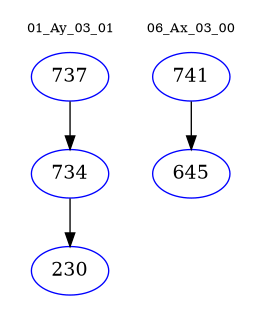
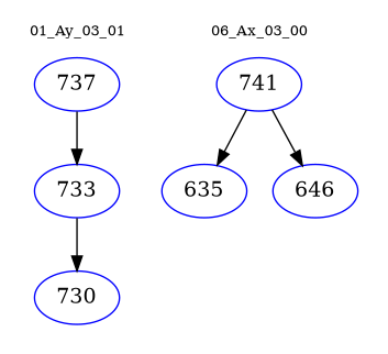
  digraph {
    node [color=blue]
    edge [color=black]
-   n1 [label=734]
+   n1 [label=733]
    n2 [label=737]
-   n3 [label=230]
+   n3 [label=730]
    n4 [label=741]
-   n6 [label=645]
+   n5 [label=635]
+   n6 [label=646]
    subgraph cluster_1 {
      color=white
      fontsize=10
      label="01_Ay_03_01"
      n1
      n2
      n3
    }
    subgraph cluster_2 {
      color=white
      fontsize=10
      label="06_Ax_03_00"
      n4
+     n5
      n6
    }
    n1 -> n3
    n2 -> n1
+   n4 -> n5
    n4 -> n6
  }
